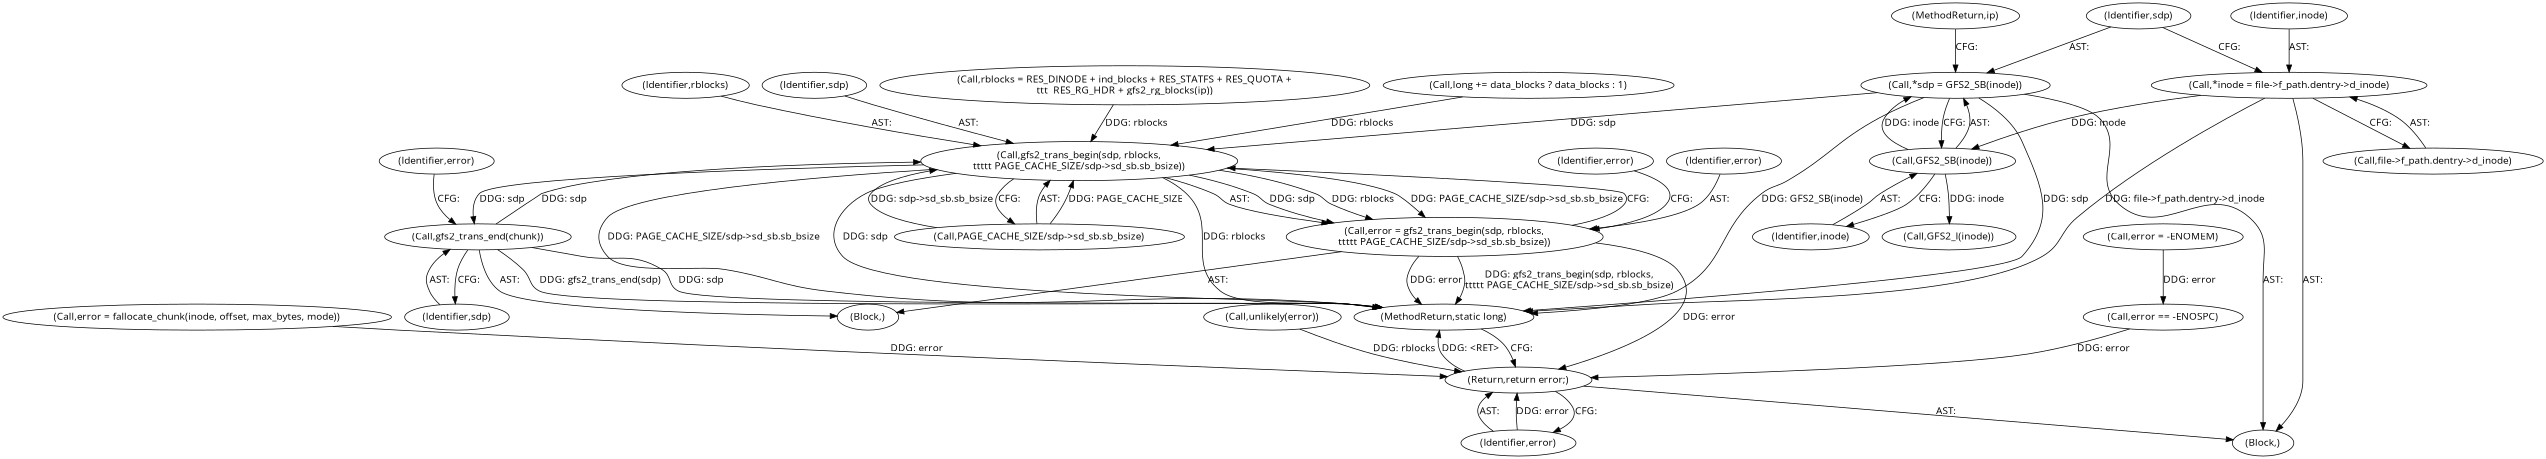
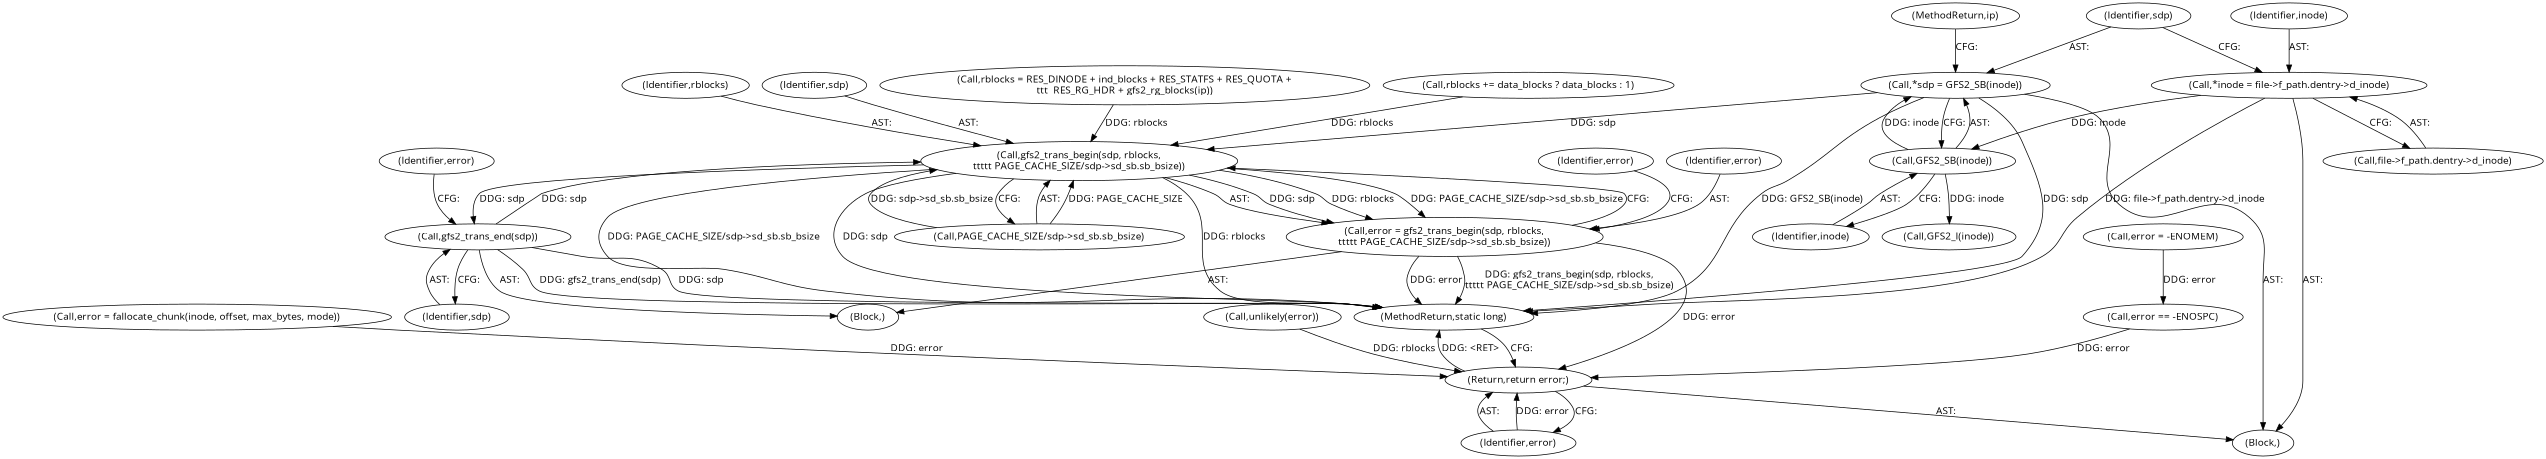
  digraph {
    fontname="Open Sans"
    node [fontname="Open Sans"]
    edge [fontname="Open Sans"]
    n1 [label="(Call,*sdp = GFS2_SB(inode))"]
    n2 [label="(Call,GFS2_SB(inode))"]
    n3 [label="(Call,gfs2_trans_begin(sdp, rblocks,\n\t\t\t\t\t PAGE_CACHE_SIZE/sdp->sd_sb.sb_bsize))"]
    n4 [label="(Block,)"]
    n5 [label="(MethodReturn,static long)"]
    n6 [label="(Call,GFS2_I(inode))"]
    n7 [label="(Identifier,inode)"]
    n8 [label="(Call,error = gfs2_trans_begin(sdp, rblocks,\n\t\t\t\t\t PAGE_CACHE_SIZE/sdp->sd_sb.sb_bsize))"]
-   n9 [label="(Call,gfs2_trans_end(chunk))"]
+   n9 [label="(Call,gfs2_trans_end(sdp))"]
    n10 [label="(Call,PAGE_CACHE_SIZE/sdp->sd_sb.sb_bsize)"]
    n11 [label="(Return,return error;)"]
    n12 [label="(Call,*inode = file->f_path.dentry->d_inode)"]
    n13 [label="(Call,file->f_path.dentry->d_inode)"]
    n14 [label="(Block,)"]
    n15 [label="(Identifier,sdp)"]
    n16 [label="(Identifier,error)"]
-   n17 [label="(Call,long += data_blocks ? data_blocks : 1)"]
+   n17 [label="(Call,rblocks += data_blocks ? data_blocks : 1)"]
    n18 [label="(Call,error == -ENOSPC)"]
    n19 [label="(Call,error = -ENOMEM)"]
    n20 [label="(Identifier,sdp)"]
    n21 [label="(Identifier,rblocks)"]
    n22 [label="(Identifier,sdp)"]
    n23 [label="(Call,error = fallocate_chunk(inode, offset, max_bytes, mode))"]
    n24 [label="(Identifier,error)"]
    n25 [label="(Identifier,inode)"]
    n26 [label="(Call,unlikely(error))"]
    n27 [label="(Identifier,error)"]
    n28 [label="(Call,rblocks = RES_DINODE + ind_blocks + RES_STATFS + RES_QUOTA +\n\t\t\t  RES_RG_HDR + gfs2_rg_blocks(ip))"]
    n29 [label="(Identifier,error)"]
    n30 [label="(MethodReturn,ip)"]
    n1 -> n2 [label="CFG: "]
    n1 -> n3 [label="DDG: sdp"]
    n1 -> n4 [label="AST: "]
    n1 -> n5 [label="DDG: GFS2_SB(inode)"]
    n1 -> n5 [label="DDG: sdp"]
    n2 -> n1 [label="AST: "]
    n2 -> n1 [label="DDG: inode"]
    n2 -> n6 [label="DDG: inode"]
    n2 -> n7 [label="CFG: "]
    n3 -> n5 [label="DDG: PAGE_CACHE_SIZE/sdp->sd_sb.sb_bsize"]
    n3 -> n5 [label="DDG: rblocks"]
    n3 -> n5 [label="DDG: sdp"]
    n3 -> n8 [label="AST: "]
    n3 -> n8 [label="DDG: sdp"]
    n3 -> n8 [label="DDG: rblocks"]
    n3 -> n8 [label="DDG: PAGE_CACHE_SIZE/sdp->sd_sb.sb_bsize"]
    n3 -> n9 [label="DDG: sdp"]
    n3 -> n10 [label="CFG: "]
    n5 -> n11 [label="CFG: "]
    n7 -> n2 [label="AST: "]
    n8 -> n3 [label="CFG: "]
    n8 -> n5 [label="DDG: error"]
    n8 -> n5 [label="DDG: gfs2_trans_begin(sdp, rblocks,\n\t\t\t\t\t PAGE_CACHE_SIZE/sdp->sd_sb.sb_bsize)"]
    n8 -> n11 [label="DDG: error"]
    n8 -> n14 [label="AST: "]
    n9 -> n3 [label="DDG: sdp"]
    n9 -> n5 [label="DDG: gfs2_trans_end(sdp)"]
    n9 -> n5 [label="DDG: sdp"]
    n9 -> n14 [label="AST: "]
    n9 -> n15 [label="CFG: "]
    n10 -> n3 [label="AST: "]
    n10 -> n3 [label="DDG: PAGE_CACHE_SIZE"]
    n10 -> n3 [label="DDG: sdp->sd_sb.sb_bsize"]
    n11 -> n4 [label="AST: "]
    n11 -> n5 [label="DDG: <RET>"]
    n11 -> n16 [label="CFG: "]
    n12 -> n2 [label="DDG: inode"]
    n12 -> n4 [label="AST: "]
    n12 -> n5 [label="DDG: file->f_path.dentry->d_inode"]
    n12 -> n13 [label="CFG: "]
    n13 -> n12 [label="AST: "]
    n15 -> n9 [label="AST: "]
    n16 -> n11 [label="AST: "]
    n16 -> n11 [label="DDG: error"]
    n17 -> n3 [label="DDG: rblocks"]
    n18 -> n11 [label="DDG: error"]
    n19 -> n18 [label="DDG: error"]
    n20 -> n1 [label="AST: "]
    n20 -> n12 [label="CFG: "]
    n21 -> n3 [label="AST: "]
    n22 -> n3 [label="AST: "]
    n23 -> n11 [label="DDG: error"]
    n24 -> n9 [label="CFG: "]
    n25 -> n12 [label="AST: "]
    n26 -> n11 [label="DDG: rblocks"]
    n27 -> n8 [label="CFG: "]
    n28 -> n3 [label="DDG: rblocks"]
    n29 -> n8 [label="AST: "]
    n30 -> n1 [label="CFG: "]
  }
